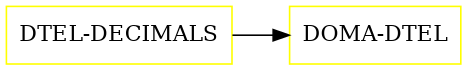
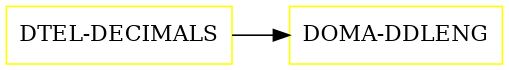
  digraph {
    rankdir=LR
    node [color=yellow shape=box]
    "DTEL-DECIMALS"
-   "DOMA-DDLENG" [label="DOMA-DTEL"]
+   "DOMA-DDLENG"
    "DTEL-DECIMALS" -> "DOMA-DDLENG"
  }
